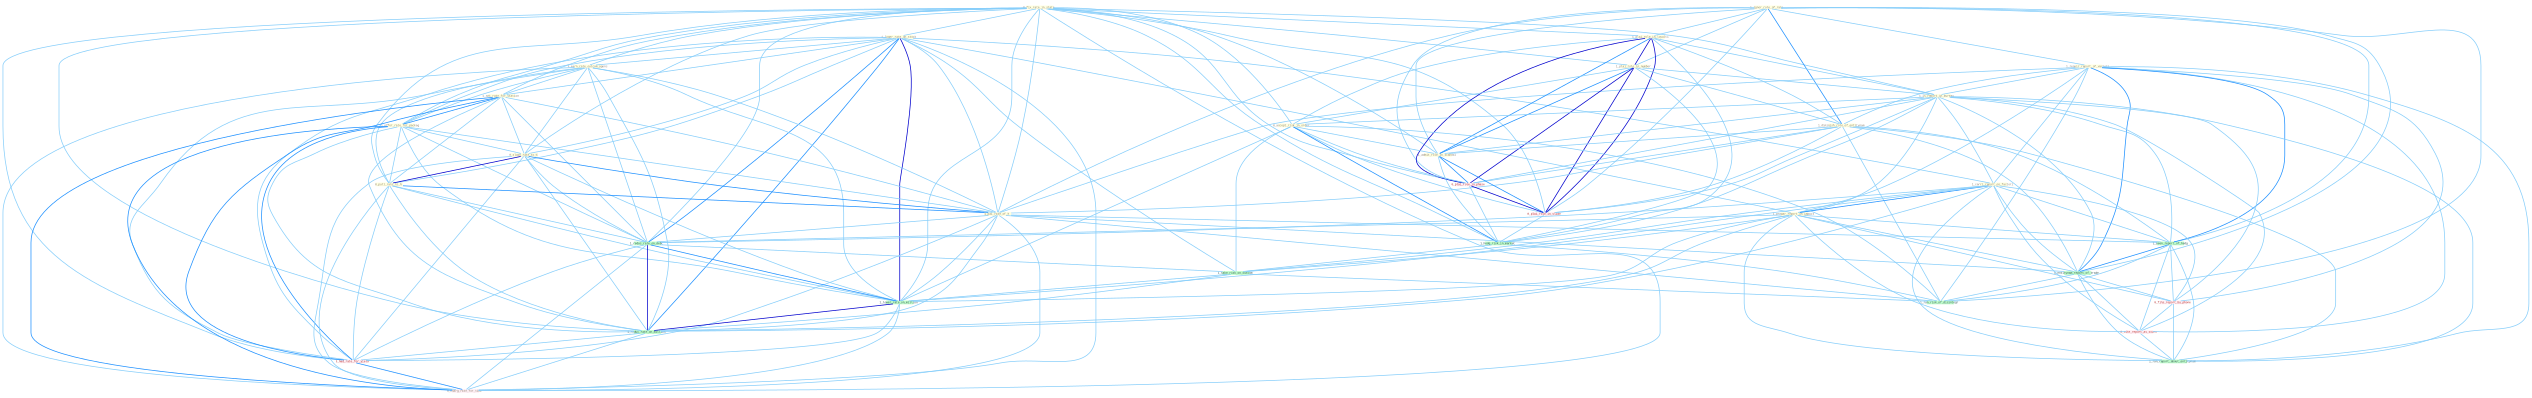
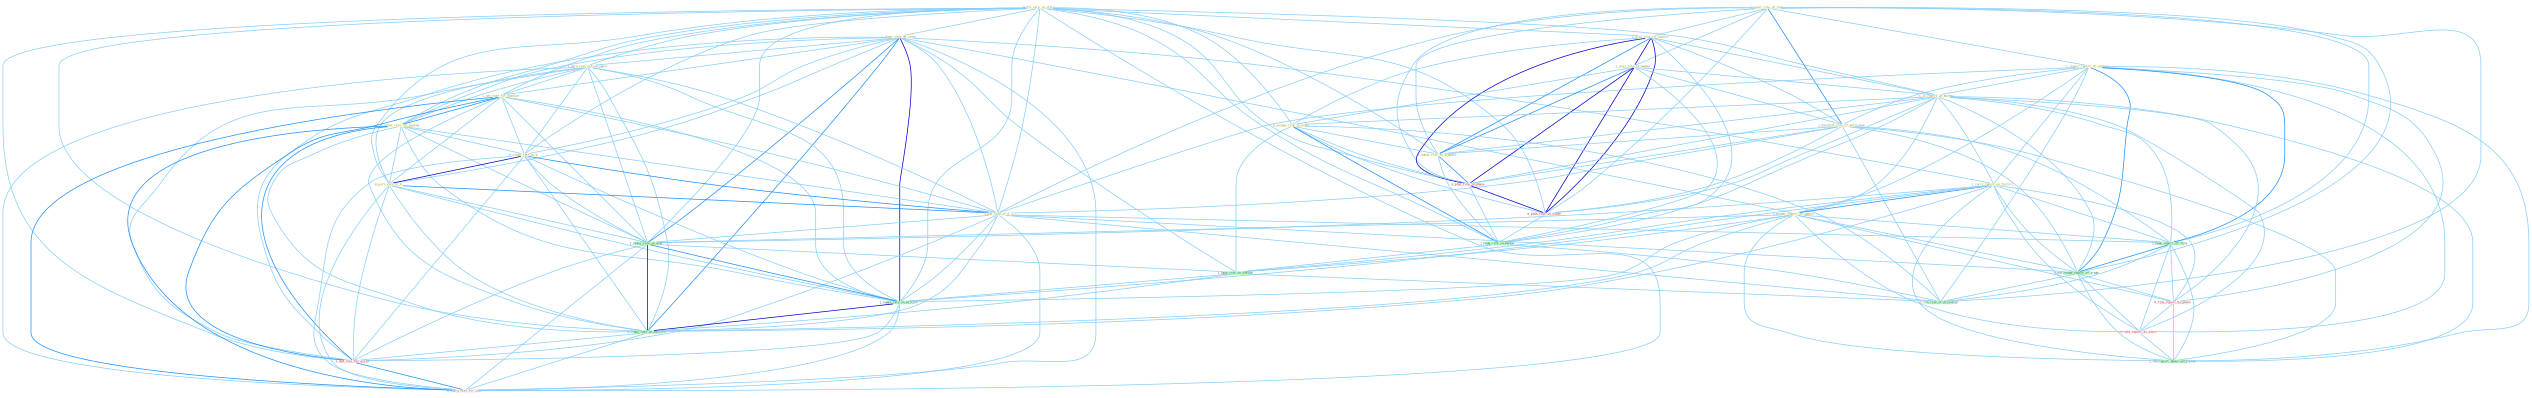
  graph {
    fontname="Liberation Mono"
    node [color="#ffffe0" fixedsize=true fontcolor="#8b7d6b" fontname="Liberation Mono" fontsize=4 shape=polygon style=filled]
    edge [color="#87cefa" fontname="Liberation Mono" w=1]
    "0_fix_rate_in_state " [height=.06 width=.5]
    "1_lower_rate_on_stock " [height=.06 width=.5]
    "1_ignor_role_of_rate " [height=.06 width=.5]
    "1_requir_report_of_varieti " [height=.06 width=.5]
    "1_plai_role_in_loyalti " [height=.06 width=.5]
    "1_plai_role_in_number " [height=.06 width=.5]
    "1_diminish_role_of_entitynam " [height=.06 width=.5]
    n8 [height=.06 label="0_earn_rate_outcom_agenc" width=.5]
    "1_set_rate_for_station " [height=.06 width=.5]
    "1_is_report_in_bureau " [height=.06 width=.5]
    "1_carri_report_on_factori " [height=.06 width=.5]
    "0_accept_risk_in_order " [height=.06 width=.5]
    "1_admit_role_in_scandal " [height=.06 width=.5]
    "1_prepar_report_on_impact " [height=.06 width=.5]
    "1_offer_rate_for_packag " [height=.06 width=.5]
    "0_slash_rate_to_% " [height=.06 width=.5]
    "0_pull_rate_to_% " [height=.06 width=.5]
    "1_pai_rate_of_% " [height=.06 width=.5]
    "0_plai_role_in_phase " [color="#fff0f5" fontcolor="#b22222" height=.06 width=.5]
    "0_plai_role_in_slide " [color="#fff0f5" fontcolor="#b22222" height=.06 width=.5]
    "0_file_report_by_phone " [color="#fff0f5" fontcolor="#b22222" height=.06 width=.5]
    "0_cite_report_as_sourc " [color="#fff0f5" fontcolor="#b22222" height=.06 width=.5]
    "0_had_rate_for_yield " [color="#fff0f5" fontcolor="#b22222" height=.06 width=.5]
    "0_charg_rate_for_time " [color="#fff0f5" height=.06 width=.5]
    "1_reduc_rate_on_debt " [color="#BDFCC9" fontcolor="#2f4f4f" height=.06 width=.5]
    "1_hedg_risk_in_market " [color="#BDFCC9" fontcolor="#2f4f4f" height=.06 width=.5]
    "1_lower_rate_on_million " [color="#BDFCC9" fontcolor="#2f4f4f" height=.06 width=.5]
    "1_reduc_rate_on_million " [color="#BDFCC9" fontcolor="#2f4f4f" height=.06 width=.5]
    "1_take_risk_on_outcom " [color="#BDFCC9" fontcolor="#2f4f4f" height=.06 width=.5]
-   "1_been_report_of_firm " [color="#BDFCC9" fontcolor="#2f4f4f" height=.06 width=.5 label="1_been_report_of_hedg"]
+   "1_been_report_of_firm " [color="#BDFCC9" fontcolor="#2f4f4f" height=.06 width=.5]
    "1_entitynam_report_of_trade " [color="#BDFCC9" fontcolor="#2f4f4f" height=.06 width=.5]
    "1_run_risk_of_disintegr " [color="#BDFCC9" fontcolor="#2f4f4f" height=.06 width=.5]
    "1_ran_report_about_entitynam " [color="#BDFCC9" fontcolor="#2f4f4f" height=.06 width=.5]
    subgraph sub_1 {
      "0_fix_rate_in_state "
      "1_lower_rate_on_stock "
      "1_ignor_role_of_rate "
      "1_requir_report_of_varieti "
      "1_plai_role_in_loyalti "
      "1_plai_role_in_number "
      "1_diminish_role_of_entitynam "
      n8
      "1_set_rate_for_station "
      "1_is_report_in_bureau "
      "1_carri_report_on_factori "
      "0_accept_risk_in_order "
      "1_admit_role_in_scandal "
      "1_prepar_report_on_impact "
      "1_offer_rate_for_packag "
      "0_slash_rate_to_% "
      "0_pull_rate_to_% "
      "1_pai_rate_of_% "
    }
    subgraph sub_2 {
      "0_plai_role_in_phase "
      "0_plai_role_in_slide "
      "0_file_report_by_phone "
      "0_cite_report_as_sourc "
      "0_had_rate_for_yield "
      "0_charg_rate_for_time "
    }
    "0_fix_rate_in_state " -- "1_lower_rate_on_stock "
    "0_fix_rate_in_state " -- "1_plai_role_in_loyalti "
-   "0_fix_rate_in_state " -- "1_plai_role_in_number "
    "0_fix_rate_in_state " -- n8
    "0_fix_rate_in_state " -- "1_set_rate_for_station "
    "0_fix_rate_in_state " -- "1_is_report_in_bureau "
    "0_fix_rate_in_state " -- "0_accept_risk_in_order "
    "0_fix_rate_in_state " -- "1_admit_role_in_scandal "
    "0_fix_rate_in_state " -- "1_offer_rate_for_packag "
    "0_fix_rate_in_state " -- "0_slash_rate_to_% "
    "0_fix_rate_in_state " -- "0_pull_rate_to_% "
    "0_fix_rate_in_state " -- "1_pai_rate_of_% "
    "0_fix_rate_in_state " -- "0_plai_role_in_phase "
    "0_fix_rate_in_state " -- "0_plai_role_in_slide "
    "0_fix_rate_in_state " -- "0_had_rate_for_yield "
    "0_fix_rate_in_state " -- "0_charg_rate_for_time "
    "0_fix_rate_in_state " -- "1_reduc_rate_on_debt "
    "0_fix_rate_in_state " -- "1_hedg_risk_in_market "
    "0_fix_rate_in_state " -- "1_lower_rate_on_million "
    "0_fix_rate_in_state " -- "1_reduc_rate_on_million "
    "1_lower_rate_on_stock " -- n8
    "1_lower_rate_on_stock " -- "1_set_rate_for_station "
    "1_lower_rate_on_stock " -- "1_carri_report_on_factori "
    "1_lower_rate_on_stock " -- "1_prepar_report_on_impact "
    "1_lower_rate_on_stock " -- "1_offer_rate_for_packag "
    "1_lower_rate_on_stock " -- "0_slash_rate_to_% "
    "1_lower_rate_on_stock " -- "0_pull_rate_to_% "
    "1_lower_rate_on_stock " -- "1_pai_rate_of_% "
    "1_lower_rate_on_stock " -- "0_had_rate_for_yield "
    "1_lower_rate_on_stock " -- "0_charg_rate_for_time "
    "1_lower_rate_on_stock " -- "1_reduc_rate_on_debt " [color="#1e90ff" w=2]
    "1_lower_rate_on_stock " -- "1_lower_rate_on_million " [color="#0000cd" w=3]
    "1_lower_rate_on_stock " -- "1_reduc_rate_on_million " [color="#1e90ff" w=2]
    "1_lower_rate_on_stock " -- "1_take_risk_on_outcom "
    "1_ignor_role_of_rate " -- "1_requir_report_of_varieti "
    "1_ignor_role_of_rate " -- "1_plai_role_in_loyalti "
    "1_ignor_role_of_rate " -- "1_plai_role_in_number "
    "1_ignor_role_of_rate " -- "1_diminish_role_of_entitynam " [color="#1e90ff" w=2]
    "1_ignor_role_of_rate " -- "1_admit_role_in_scandal "
    "1_ignor_role_of_rate " -- "1_pai_rate_of_% "
    "1_ignor_role_of_rate " -- "0_plai_role_in_phase "
    "1_ignor_role_of_rate " -- "0_plai_role_in_slide "
    "1_ignor_role_of_rate " -- "1_been_report_of_firm "
    "1_ignor_role_of_rate " -- "1_entitynam_report_of_trade "
    "1_ignor_role_of_rate " -- "1_run_risk_of_disintegr "
    "1_requir_report_of_varieti " -- "1_diminish_role_of_entitynam "
    "1_requir_report_of_varieti " -- "1_is_report_in_bureau "
    "1_requir_report_of_varieti " -- "1_carri_report_on_factori "
    "1_requir_report_of_varieti " -- "1_prepar_report_on_impact "
    "1_requir_report_of_varieti " -- "1_pai_rate_of_% "
    "1_requir_report_of_varieti " -- "0_file_report_by_phone "
    "1_requir_report_of_varieti " -- "0_cite_report_as_sourc "
    "1_requir_report_of_varieti " -- "1_been_report_of_firm " [color="#1e90ff" w=2]
    "1_requir_report_of_varieti " -- "1_entitynam_report_of_trade " [color="#1e90ff" w=2]
    "1_requir_report_of_varieti " -- "1_run_risk_of_disintegr "
    "1_requir_report_of_varieti " -- "1_ran_report_about_entitynam "
    "1_plai_role_in_loyalti " -- "1_plai_role_in_number " [color="#0000cd" w=3]
    "1_plai_role_in_loyalti " -- "1_diminish_role_of_entitynam "
    "1_plai_role_in_loyalti " -- "1_is_report_in_bureau "
    "1_plai_role_in_loyalti " -- "0_accept_risk_in_order "
    "1_plai_role_in_loyalti " -- "1_admit_role_in_scandal " [color="#1e90ff" w=2]
    "1_plai_role_in_loyalti " -- "0_plai_role_in_phase " [color="#0000cd" w=3]
    "1_plai_role_in_loyalti " -- "0_plai_role_in_slide " [color="#0000cd" w=3]
    "1_plai_role_in_loyalti " -- "1_hedg_risk_in_market "
    "1_plai_role_in_number " -- "1_diminish_role_of_entitynam "
    "1_plai_role_in_number " -- "1_is_report_in_bureau "
    "1_plai_role_in_number " -- "0_accept_risk_in_order "
    "1_plai_role_in_number " -- "1_admit_role_in_scandal " [color="#1e90ff" w=2]
    "1_plai_role_in_number " -- "0_plai_role_in_phase " [color="#0000cd" w=3]
    "1_plai_role_in_number " -- "0_plai_role_in_slide " [color="#0000cd" w=3]
    "1_plai_role_in_number " -- "1_hedg_risk_in_market "
    "1_diminish_role_of_entitynam " -- "1_admit_role_in_scandal "
    "1_diminish_role_of_entitynam " -- "1_pai_rate_of_% "
    "1_diminish_role_of_entitynam " -- "0_plai_role_in_phase "
    "1_diminish_role_of_entitynam " -- "0_plai_role_in_slide "
    "1_diminish_role_of_entitynam " -- "1_been_report_of_firm "
    "1_diminish_role_of_entitynam " -- "1_entitynam_report_of_trade "
    "1_diminish_role_of_entitynam " -- "1_run_risk_of_disintegr "
    "1_diminish_role_of_entitynam " -- "1_ran_report_about_entitynam "
    n8 -- "1_set_rate_for_station "
    n8 -- "1_offer_rate_for_packag "
    n8 -- "0_slash_rate_to_% "
    n8 -- "0_pull_rate_to_% "
    n8 -- "1_pai_rate_of_% "
    n8 -- "0_had_rate_for_yield "
    n8 -- "0_charg_rate_for_time "
    n8 -- "1_reduc_rate_on_debt "
    n8 -- "1_lower_rate_on_million "
    n8 -- "1_reduc_rate_on_million "
    "1_set_rate_for_station " -- "1_offer_rate_for_packag " [color="#1e90ff" w=2]
    "1_set_rate_for_station " -- "0_slash_rate_to_% "
    "1_set_rate_for_station " -- "0_pull_rate_to_% "
    "1_set_rate_for_station " -- "1_pai_rate_of_% "
    "1_set_rate_for_station " -- "0_had_rate_for_yield " [color="#1e90ff" w=2]
    "1_set_rate_for_station " -- "0_charg_rate_for_time " [color="#1e90ff" w=2]
    "1_set_rate_for_station " -- "1_reduc_rate_on_debt "
-   "0_accept_risk_in_order " -- "1_lower_rate_on_million "
+   "1_set_rate_for_station " -- "1_lower_rate_on_million "
    "1_set_rate_for_station " -- "1_reduc_rate_on_million "
    "1_is_report_in_bureau " -- "1_carri_report_on_factori "
    "1_is_report_in_bureau " -- "0_accept_risk_in_order "
    "1_is_report_in_bureau " -- "1_admit_role_in_scandal "
    "1_is_report_in_bureau " -- "1_prepar_report_on_impact "
    "1_is_report_in_bureau " -- "0_plai_role_in_phase "
    "1_is_report_in_bureau " -- "0_plai_role_in_slide "
    "1_is_report_in_bureau " -- "0_file_report_by_phone "
    "1_is_report_in_bureau " -- "0_cite_report_as_sourc "
    "1_is_report_in_bureau " -- "1_hedg_risk_in_market "
    "1_is_report_in_bureau " -- "1_been_report_of_firm "
    "1_is_report_in_bureau " -- "1_entitynam_report_of_trade "
    "1_is_report_in_bureau " -- "1_ran_report_about_entitynam "
    "1_carri_report_on_factori " -- "1_prepar_report_on_impact " [color="#1e90ff" w=2]
    "1_carri_report_on_factori " -- "0_file_report_by_phone "
    "1_carri_report_on_factori " -- "0_cite_report_as_sourc "
    "1_carri_report_on_factori " -- "1_reduc_rate_on_debt "
    "1_carri_report_on_factori " -- "1_lower_rate_on_million "
    "1_carri_report_on_factori " -- "1_reduc_rate_on_million "
    "1_carri_report_on_factori " -- "1_take_risk_on_outcom "
    "1_carri_report_on_factori " -- "1_been_report_of_firm "
    "1_carri_report_on_factori " -- "1_entitynam_report_of_trade "
    "1_carri_report_on_factori " -- "1_ran_report_about_entitynam "
    "0_accept_risk_in_order " -- "1_admit_role_in_scandal "
    "0_accept_risk_in_order " -- "0_plai_role_in_phase "
    "0_accept_risk_in_order " -- "0_plai_role_in_slide "
    "0_accept_risk_in_order " -- "1_hedg_risk_in_market " [color="#1e90ff" w=2]
    "0_accept_risk_in_order " -- "1_take_risk_on_outcom "
    "0_accept_risk_in_order " -- "1_run_risk_of_disintegr "
    "1_admit_role_in_scandal " -- "0_plai_role_in_phase " [color="#1e90ff" w=2]
-   "1_admit_role_in_scandal " -- "0_plai_role_in_slide " [color="#1e90ff" w=2]
    "1_admit_role_in_scandal " -- "1_hedg_risk_in_market "
    "1_prepar_report_on_impact " -- "0_file_report_by_phone "
    "1_prepar_report_on_impact " -- "0_cite_report_as_sourc "
    "1_prepar_report_on_impact " -- "1_reduc_rate_on_debt "
    "1_prepar_report_on_impact " -- "1_lower_rate_on_million "
    "1_prepar_report_on_impact " -- "1_reduc_rate_on_million "
    "1_prepar_report_on_impact " -- "1_take_risk_on_outcom "
    "1_prepar_report_on_impact " -- "1_been_report_of_firm "
    "1_prepar_report_on_impact " -- "1_entitynam_report_of_trade "
    "1_prepar_report_on_impact " -- "1_ran_report_about_entitynam "
    "1_offer_rate_for_packag " -- "0_slash_rate_to_% "
    "1_offer_rate_for_packag " -- "0_pull_rate_to_% "
    "1_offer_rate_for_packag " -- "1_pai_rate_of_% "
    "1_offer_rate_for_packag " -- "0_had_rate_for_yield " [color="#1e90ff" w=2]
    "1_offer_rate_for_packag " -- "0_charg_rate_for_time " [color="#1e90ff" w=2]
    "1_offer_rate_for_packag " -- "1_reduc_rate_on_debt "
    "1_offer_rate_for_packag " -- "1_lower_rate_on_million "
    "1_offer_rate_for_packag " -- "1_reduc_rate_on_million "
    "0_slash_rate_to_% " -- "0_pull_rate_to_% " [color="#0000cd" w=3]
    "0_slash_rate_to_% " -- "1_pai_rate_of_% " [color="#1e90ff" w=2]
    "0_slash_rate_to_% " -- "0_had_rate_for_yield "
    "0_slash_rate_to_% " -- "0_charg_rate_for_time "
    "0_slash_rate_to_% " -- "1_reduc_rate_on_debt "
    "0_slash_rate_to_% " -- "1_lower_rate_on_million "
    "0_slash_rate_to_% " -- "1_reduc_rate_on_million "
    "0_pull_rate_to_% " -- "1_pai_rate_of_% " [color="#1e90ff" w=2]
    "0_pull_rate_to_% " -- "0_had_rate_for_yield "
    "0_pull_rate_to_% " -- "0_charg_rate_for_time "
    "0_pull_rate_to_% " -- "1_reduc_rate_on_debt "
    "0_pull_rate_to_% " -- "1_lower_rate_on_million "
    "0_pull_rate_to_% " -- "1_reduc_rate_on_million "
    "1_pai_rate_of_% " -- "0_had_rate_for_yield "
    "1_pai_rate_of_% " -- "0_charg_rate_for_time "
    "1_pai_rate_of_% " -- "1_reduc_rate_on_debt "
    "1_pai_rate_of_% " -- "1_lower_rate_on_million "
    "1_pai_rate_of_% " -- "1_reduc_rate_on_million "
    "1_pai_rate_of_% " -- "1_been_report_of_firm "
    "1_pai_rate_of_% " -- "1_entitynam_report_of_trade "
    "1_pai_rate_of_% " -- "1_run_risk_of_disintegr "
    "0_plai_role_in_phase " -- "0_plai_role_in_slide " [color="#0000cd" w=3]
    "0_plai_role_in_phase " -- "1_hedg_risk_in_market "
    "0_plai_role_in_slide " -- "1_hedg_risk_in_market "
    "0_file_report_by_phone " -- "0_cite_report_as_sourc "
    "0_file_report_by_phone " -- "1_ran_report_about_entitynam "
    "0_cite_report_as_sourc " -- "1_ran_report_about_entitynam "
    "0_had_rate_for_yield " -- "0_charg_rate_for_time " [color="#1e90ff" w=2]
    "1_reduc_rate_on_debt " -- "0_had_rate_for_yield "
    "1_reduc_rate_on_debt " -- "0_charg_rate_for_time "
    "1_reduc_rate_on_debt " -- "1_lower_rate_on_million " [color="#1e90ff" w=2]
    "1_reduc_rate_on_debt " -- "1_reduc_rate_on_million " [color="#0000cd" w=3]
    "1_reduc_rate_on_debt " -- "1_take_risk_on_outcom "
    "1_hedg_risk_in_market " -- "1_take_risk_on_outcom "
    "1_hedg_risk_in_market " -- "1_run_risk_of_disintegr "
    "1_lower_rate_on_million " -- "0_had_rate_for_yield "
    "1_lower_rate_on_million " -- "0_charg_rate_for_time "
    "1_lower_rate_on_million " -- "1_reduc_rate_on_million " [color="#0000cd" w=3]
    "1_reduc_rate_on_million " -- "0_had_rate_for_yield "
    "1_reduc_rate_on_million " -- "0_charg_rate_for_time "
    "1_take_risk_on_outcom " -- "1_lower_rate_on_million "
    "1_take_risk_on_outcom " -- "1_reduc_rate_on_million "
    "1_take_risk_on_outcom " -- "1_run_risk_of_disintegr "
    "1_been_report_of_firm " -- "0_file_report_by_phone "
    "1_been_report_of_firm " -- "0_cite_report_as_sourc "
    "1_been_report_of_firm " -- "1_entitynam_report_of_trade " [color="#1e90ff" w=2]
    "1_been_report_of_firm " -- "1_run_risk_of_disintegr "
    "1_been_report_of_firm " -- "1_ran_report_about_entitynam "
    "1_entitynam_report_of_trade " -- "0_file_report_by_phone "
    "1_entitynam_report_of_trade " -- "0_cite_report_as_sourc "
    "1_entitynam_report_of_trade " -- "1_run_risk_of_disintegr "
    "1_entitynam_report_of_trade " -- "1_ran_report_about_entitynam "
  }
